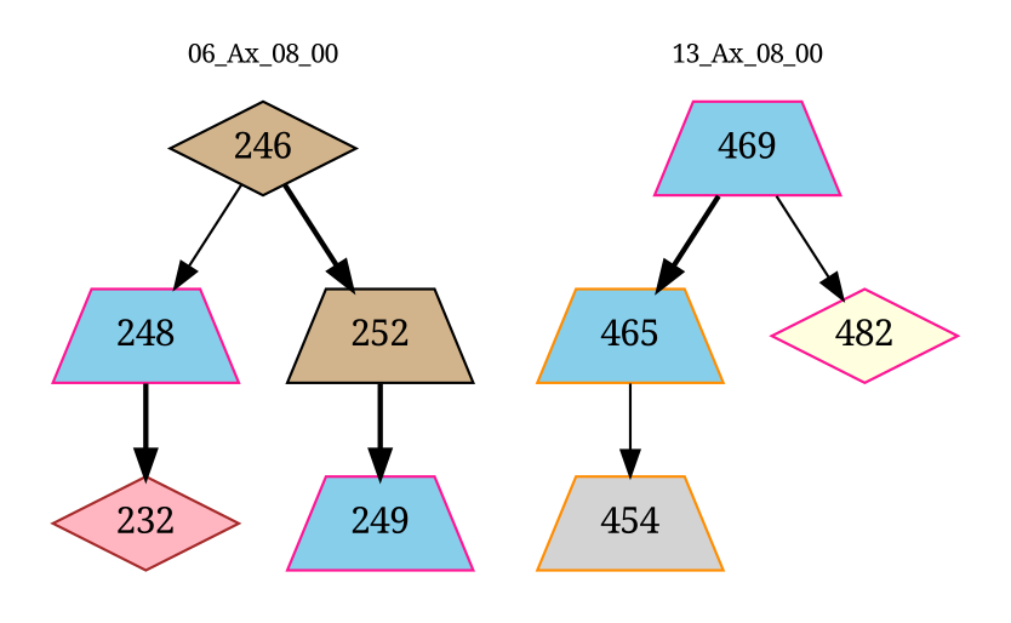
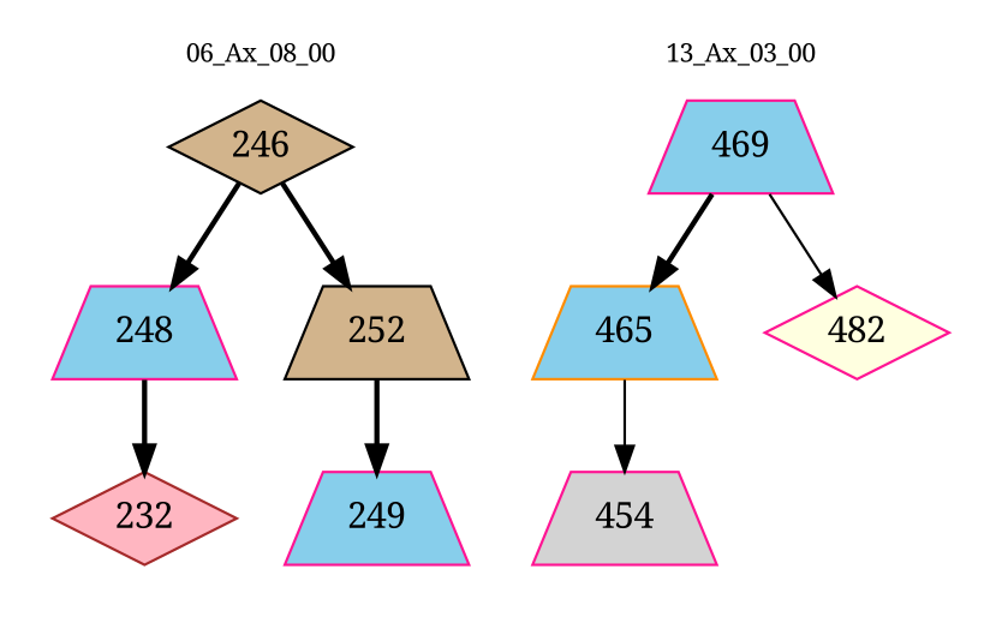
  digraph {
    fontname="Noto Serif"
    node [color=deeppink fillcolor=skyblue fontname="Noto Serif" shape=trapezium style=filled]
    edge [color=black fontname="Noto Serif" style=bold]
    n1 [color=black fillcolor=tan label=246 shape=diamond]
    n2 [label=248]
    n3 [color=black fillcolor=tan label=252]
    n4 [color=brown fillcolor=lightpink label=232 shape=diamond]
    n5 [label=249]
    n6 [label=469]
    n7 [color=darkorange label=465]
    n8 [fillcolor=lightyellow label=482 shape=diamond]
-   n9 [color=darkorange fillcolor=lightgrey label=454]
+   n9 [fillcolor=lightgrey label=454]
    subgraph cluster_1 {
      color=white
      fontsize=10
      label="06_Ax_08_00"
      n1
      n2
      n3
      n4
      n5
    }
    subgraph cluster_2 {
      color=white
      fontsize=10
-     label="13_Ax_08_00"
+     label="13_Ax_03_00"
      n6
      n7
      n8
      n9
    }
-   n1 -> n2 [style=solid]
+   n1 -> n2
    n1 -> n3
    n2 -> n4
    n3 -> n5
    n6 -> n7
    n6 -> n8 [style=solid]
    n7 -> n9 [style=solid]
  }
